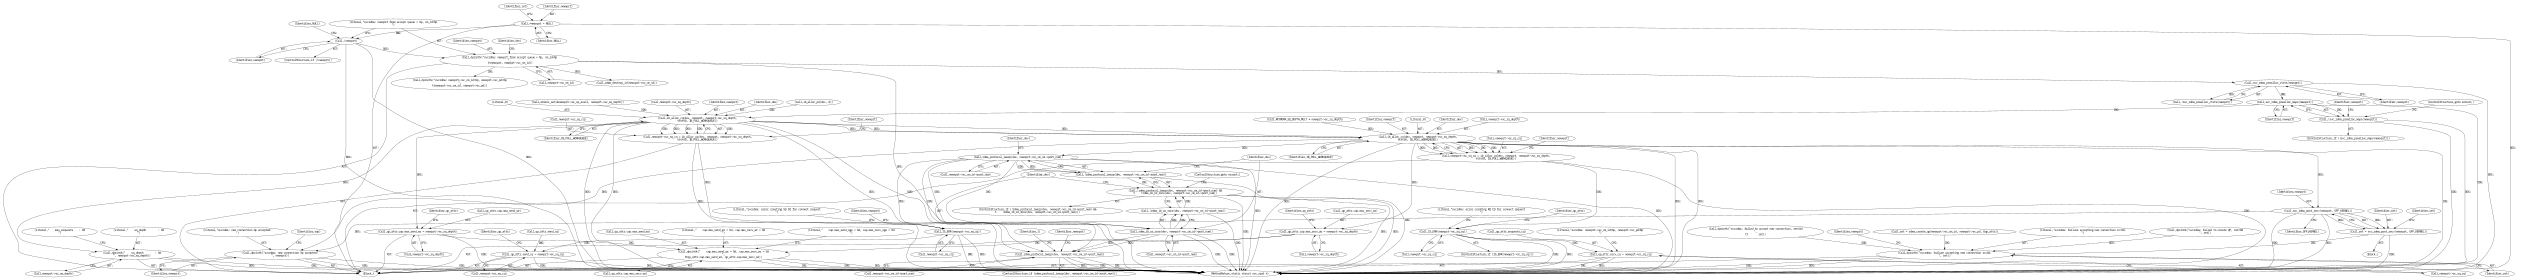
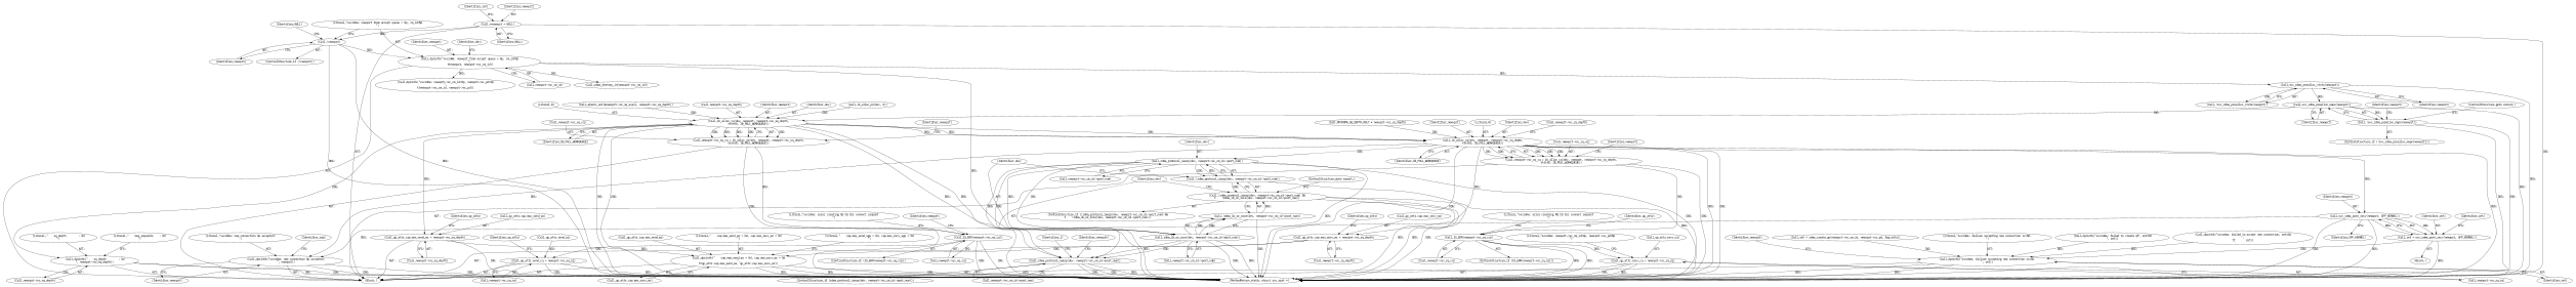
  digraph {
    fontname="IBM Plex Mono"
    node [fontname="IBM Plex Mono"]
    edge [fontname="IBM Plex Mono"]
    n1 [label="(Call,svc_rdma_prealloc_maps(newxprt))"]
    n2 [label="(Call,!svc_rdma_prealloc_maps(newxprt))"]
    n3 [label="(Call,ib_alloc_cq(dev, newxprt, newxprt->sc_sq_depth,\n\t\t\t\t\t0, IB_POLL_WORKQUEUE))"]
    n4 [label="(MethodReturn,static struct svc_xprt *)"]
    n5 [label="(Identifier,newxprt)"]
    n6 [label="(ControlStructure,if (!svc_rdma_prealloc_maps(newxprt)))"]
    n7 [label="(Call,newxprt->sc_sq_cq = ib_alloc_cq(dev, newxprt, newxprt->sc_sq_depth,\n\t\t\t\t\t0, IB_POLL_WORKQUEUE))"]
    n8 [label="(Call,ib_alloc_cq(dev, newxprt, newxprt->sc_rq_depth,\n\t\t\t\t\t0, IB_POLL_WORKQUEUE))"]
    n9 [label="(Call,qp_attr.cap.max_send_wr = newxprt->sc_sq_depth)"]
    n10 [label="(Call,dprintk(\"    sq_depth        : %d\n\", newxprt->sc_sq_depth))"]
    n11 [label="(Identifier,IB_POLL_WORKQUEUE)"]
    n12 [label="(Call,svc_rdma_prealloc_ctxts(newxprt))"]
    n13 [label="(Call,!svc_rdma_prealloc_ctxts(newxprt))"]
    n14 [label="(Identifier,newxprt)"]
    n15 [label="(Call,dprintk(\"svcrdma: newxprt from accept queue = %p, cm_id=%p\n\",\n \t\tnewxprt, newxprt->sc_cm_id))"]
    n16 [label="(Call,dprintk(\"svcrdma: newxprt->sc_cm_id=%p, newxprt->sc_pd=%p\n\",\n\t\tnewxprt->sc_cm_id, newxprt->sc_pd))"]
    n17 [label="(Call,newxprt->sc_cm_id)"]
    n18 [label="(Call,rdma_destroy_id(newxprt->sc_cm_id))"]
    n19 [label="(Block,)"]
    n20 [label="(Call,!newxprt)"]
    n21 [label="(Identifier,newxprt)"]
    n22 [label="(ControlStructure,if (!newxprt))"]
    n23 [label="(Call,*newxprt = NULL)"]
    n24 [label="(Identifier,NULL)"]
    n25 [label="(Call,IS_ERR(newxprt->sc_sq_cq))"]
    n26 [label="(Call,newxprt->sc_rq_cq = ib_alloc_cq(dev, newxprt, newxprt->sc_rq_depth,\n\t\t\t\t\t0, IB_POLL_WORKQUEUE))"]
    n27 [label="(Call,qp_attr.cap.max_recv_wr = newxprt->sc_rq_depth)"]
    n28 [label="(Call,rdma_protocol_iwarp(dev, newxprt->sc_cm_id->port_num))"]
    n29 [label="(Call,svc_rdma_post_recv(newxprt, GFP_KERNEL))"]
    n30 [label="(Call,dprintk(\"svcrdma: new connection %p accepted:\n\", newxprt))"]
    n31 [label="(Identifier,IB_POLL_WORKQUEUE)"]
    n32 [label="(Call,dprintk(\"    cap.max_send_wr = %d, cap.max_recv_wr = %d\n\",\n\t\tqp_attr.cap.max_send_wr, qp_attr.cap.max_recv_wr))"]
    n33 [label="(Call,newxprt->sc_sq_depth)"]
    n34 [label="(Call,newxprt->sc_sq_depth)"]
    n35 [label="(Call,qp_attr.send_cq = newxprt->sc_sq_cq)"]
    n36 [label="(Call,newxprt->sc_sq_cq)"]
+   n37 [label="(ControlStructure,if (IS_ERR(newxprt->sc_sq_cq)))"]
    n38 [label="(Call,newxprt->sc_sq_cq)"]
    n39 [label="(Call,IS_ERR(newxprt->sc_rq_cq))"]
    n40 [label="(Call,newxprt->sc_rq_depth)"]
    n41 [label="(Call,!rdma_protocol_iwarp(dev, newxprt->sc_cm_id->port_num))"]
    n42 [label="(Call,rdma_ib_or_roce(dev, newxprt->sc_cm_id->port_num))"]
    n43 [label="(Call,rdma_protocol_iwarp(dev, newxprt->sc_cm_id->port_num))"]
    n44 [label="(Call,newxprt->sc_cm_id->port_num)"]
    n45 [label="(Call,ret = svc_rdma_post_recv(newxprt, GFP_KERNEL))"]
    n46 [label="(Identifier,GFP_KERNEL)"]
    n47 [label="(Identifier,newxprt)"]
    n48 [label="(Call,qp_attr.recv_cq = newxprt->sc_rq_cq)"]
    n49 [label="(Call,newxprt->sc_rq_cq)"]
    n50 [label="(ControlStructure,if (IS_ERR(newxprt->sc_rq_cq)))"]
    n51 [label="(Call,newxprt->sc_rq_cq)"]
    n52 [label="(Call,qp_attr.cap.max_recv_wr)"]
    n53 [label="(Call,!rdma_protocol_iwarp(dev, newxprt->sc_cm_id->port_num) &&\n\t    !rdma_ib_or_roce(dev, newxprt->sc_cm_id->port_num))"]
    n54 [label="(Call,!rdma_ib_or_roce(dev, newxprt->sc_cm_id->port_num))"]
    n55 [label="(Call,newxprt->sc_cm_id->port_num)"]
    n56 [label="(ControlStructure,if (rdma_protocol_iwarp(dev, newxprt->sc_cm_id->port_num)))"]
    n57 [label="(Call,newxprt->sc_cm_id->port_num)"]
    n58 [label="(ControlStructure,if (!rdma_protocol_iwarp(dev, newxprt->sc_cm_id->port_num) &&\n\t    !rdma_ib_or_roce(dev, newxprt->sc_cm_id->port_num)))"]
    n59 [label="(Call,dprintk(\"svcrdma: failure accepting new connection rc=%d.\n\", ret))"]
    n60 [label="(Block,)"]
    n61 [label="(Identifier,ret)"]
    n62 [label="(Identifier,qp_attr)"]
    n63 [label="(Identifier,newxprt)"]
    n64 [label="(Identifier,newxprt)"]
    n65 [label="(Call,qp_attr.send_cq)"]
    n66 [label="(Literal,\"svcrdma: failure accepting new connection rc=%d.\n\")"]
    n67 [label="(Identifier,NULL)"]
    n68 [label="(Identifier,sap)"]
    n69 [label="(Identifier,qp_attr)"]
    n70 [label="(Call,dprintk(\"svcrdma: failed to create QP, ret=%d\n\", ret))"]
    n71 [label="(Call,newxprt->sc_rq_depth)"]
    n72 [label="(Identifier,ret)"]
    n73 [label="(Literal,0)"]
    n74 [label="(Call,dprintk(\"svcrdma: failed to accept new connection, ret=%d\n\",\n\t\t       ret))"]
    n75 [label="(Identifier,dev)"]
    n76 [label="(ControlStructure,goto errout;)"]
    n77 [label="(Call,atomic_set(&newxprt->sc_sq_avail, newxprt->sc_sq_depth))"]
    n78 [label="(Call,RPCRDMA_SQ_DEPTH_MULT * newxprt->sc_rq_depth)"]
    n79 [label="(Identifier,i)"]
    n80 [label="(Call,newxprt->sc_sq_cq)"]
    n81 [label="(Identifier,newxprt)"]
    n82 [label="(Literal,0)"]
    n83 [label="(Literal,\"svcrdma: error creating SQ CQ for connect request\n\")"]
    n84 [label="(Literal,\"    cap.max_send_wr = %d, cap.max_recv_wr = %d\n\")"]
    n85 [label="(Call,newxprt->sc_sq_depth)"]
    n86 [label="(Literal,\"svcrdma: error creating RQ CQ for connect request\n\")"]
    n87 [label="(Identifier,ret)"]
    n88 [label="(Literal,\"    cap.max_send_sge = %d, cap.max_recv_sge = %d\n\")"]
    n89 [label="(Identifier,qp_attr)"]
    n90 [label="(Call,qp_attr.cap.max_recv_wr)"]
    n91 [label="(Identifier,newxprt)"]
    n92 [label="(Identifier,qp_attr)"]
    n93 [label="(Identifier,dev)"]
    n94 [label="(ControlStructure,goto errout;)"]
    n95 [label="(Identifier,dev)"]
    n96 [label="(Identifier,ret)"]
    n97 [label="(Identifier,newxprt)"]
    n98 [label="(Identifier,dev)"]
    n99 [label="(Identifier,dev)"]
    n100 [label="(Identifier,newxprt)"]
    n101 [label="(Identifier,newxprt)"]
    n102 [label="(Call,qp_attr.cap.max_send_wr)"]
    n103 [label="(Identifier,newxprt)"]
    n104 [label="(Call,ib_alloc_pd(dev, 0))"]
    n105 [label="(Identifier,newxprt)"]
    n106 [label="(Literal,\"    sq_depth        : %d\n\")"]
    n107 [label="(Call,ret = rdma_create_qp(newxprt->sc_cm_id, newxprt->sc_pd, &qp_attr))"]
    n108 [label="(Literal,\"svcrdma: new connection %p accepted:\n\")"]
    n109 [label="(Call,newxprt->sc_rq_cq)"]
-   n110 [label="(Call,qp_attr.requests_cq)"]
+   n110 [label="(Call,qp_attr.recv_cq)"]
    n111 [label="(Identifier,newxprt)"]
    n112 [label="(Literal,\"    max_requests    : %d\n\")"]
    n113 [label="(Literal,\"svcrdma: newxprt from accept queue = %p, cm_id=%p\n\")"]
    n114 [label="(Call,qp_attr.cap.max_send_wr)"]
    n115 [label="(Literal,\"svcrdma: newxprt->sc_cm_id=%p, newxprt->sc_pd=%p\n\")"]
    n116 [label="(Identifier,newxprt)"]
    n117 [label="(Identifier,dev)"]
    n1 -> n2 [label="AST: "]
    n1 -> n2 [label="DDG: "]
    n1 -> n3 [label="DDG: "]
    n1 -> n4 [label="DDG: "]
    n1 -> n5 [label="CFG: "]
    n2 -> n1 [label="CFG: "]
    n2 -> n4 [label="DDG: "]
    n2 -> n4 [label="DDG: "]
    n2 -> n6 [label="AST: "]
    n3 -> n4 [label="DDG: "]
    n3 -> n4 [label="DDG: "]
    n3 -> n4 [label="DDG: "]
    n3 -> n4 [label="DDG: "]
    n3 -> n7 [label="AST: "]
    n3 -> n7 [label="DDG: "]
    n3 -> n7 [label="DDG: "]
    n3 -> n7 [label="DDG: "]
    n3 -> n7 [label="DDG: "]
    n3 -> n7 [label="DDG: "]
    n3 -> n8 [label="DDG: "]
    n3 -> n8 [label="DDG: "]
    n3 -> n8 [label="DDG: "]
    n3 -> n9 [label="DDG: "]
    n3 -> n10 [label="DDG: "]
    n3 -> n11 [label="CFG: "]
    n5 -> n1 [label="AST: "]
    n7 -> n3 [label="CFG: "]
    n7 -> n4 [label="DDG: "]
    n7 -> n19 [label="AST: "]
    n7 -> n25 [label="DDG: "]
    n8 -> n4 [label="DDG: "]
    n8 -> n4 [label="DDG: "]
    n8 -> n4 [label="DDG: "]
    n8 -> n4 [label="DDG: "]
    n8 -> n26 [label="AST: "]
    n8 -> n26 [label="DDG: "]
    n8 -> n26 [label="DDG: "]
    n8 -> n26 [label="DDG: "]
    n8 -> n26 [label="DDG: "]
    n8 -> n26 [label="DDG: "]
    n8 -> n27 [label="DDG: "]
    n8 -> n28 [label="DDG: "]
    n8 -> n29 [label="DDG: "]
    n8 -> n30 [label="DDG: "]
    n8 -> n31 [label="CFG: "]
    n9 -> n4 [label="DDG: "]
    n9 -> n19 [label="AST: "]
    n9 -> n32 [label="DDG: "]
    n9 -> n33 [label="CFG: "]
    n10 -> n4 [label="DDG: "]
    n10 -> n4 [label="DDG: "]
    n10 -> n19 [label="AST: "]
    n10 -> n34 [label="CFG: "]
    n11 -> n3 [label="AST: "]
    n12 -> n1 [label="DDG: "]
    n12 -> n4 [label="DDG: "]
    n12 -> n13 [label="AST: "]
    n12 -> n13 [label="DDG: "]
    n12 -> n14 [label="CFG: "]
    n13 -> n12 [label="CFG: "]
    n14 -> n12 [label="AST: "]
    n15 -> n4 [label="DDG: "]
    n15 -> n12 [label="DDG: "]
    n15 -> n16 [label="DDG: "]
    n15 -> n17 [label="CFG: "]
    n15 -> n18 [label="DDG: "]
    n15 -> n19 [label="AST: "]
    n17 -> n15 [label="AST: "]
    n20 -> n4 [label="DDG: "]
    n20 -> n4 [label="DDG: "]
    n20 -> n15 [label="DDG: "]
    n20 -> n21 [label="CFG: "]
    n20 -> n22 [label="AST: "]
    n21 -> n20 [label="AST: "]
    n23 -> n4 [label="DDG: "]
    n23 -> n19 [label="AST: "]
    n23 -> n20 [label="DDG: "]
    n23 -> n24 [label="CFG: "]
    n24 -> n23 [label="AST: "]
    n25 -> n4 [label="DDG: "]
    n25 -> n4 [label="DDG: "]
    n25 -> n35 [label="DDG: "]
    n25 -> n36 [label="CFG: "]
+   n25 -> n37 [label="AST: "]
    n26 -> n4 [label="DDG: "]
    n26 -> n8 [label="CFG: "]
    n26 -> n19 [label="AST: "]
    n26 -> n39 [label="DDG: "]
    n27 -> n19 [label="AST: "]
    n27 -> n32 [label="DDG: "]
    n27 -> n40 [label="CFG: "]
    n28 -> n4 [label="DDG: "]
    n28 -> n4 [label="DDG: "]
    n28 -> n41 [label="AST: "]
    n28 -> n41 [label="DDG: "]
    n28 -> n41 [label="DDG: "]
    n28 -> n42 [label="DDG: "]
    n28 -> n42 [label="DDG: "]
    n28 -> n43 [label="DDG: "]
    n28 -> n43 [label="DDG: "]
    n28 -> n44 [label="CFG: "]
    n29 -> n4 [label="DDG: "]
    n29 -> n4 [label="DDG: "]
    n29 -> n30 [label="DDG: "]
    n29 -> n45 [label="AST: "]
    n29 -> n45 [label="DDG: "]
    n29 -> n45 [label="DDG: "]
    n29 -> n46 [label="CFG: "]
    n30 -> n4 [label="DDG: "]
    n30 -> n4 [label="DDG: "]
    n30 -> n19 [label="AST: "]
    n30 -> n47 [label="CFG: "]
    n31 -> n8 [label="AST: "]
    n32 -> n4 [label="DDG: "]
    n32 -> n4 [label="DDG: "]
    n32 -> n4 [label="DDG: "]
    n32 -> n19 [label="AST: "]
    n32 -> n52 [label="CFG: "]
    n33 -> n9 [label="AST: "]
    n34 -> n10 [label="AST: "]
    n35 -> n4 [label="DDG: "]
    n35 -> n4 [label="DDG: "]
    n35 -> n19 [label="AST: "]
    n35 -> n38 [label="CFG: "]
    n36 -> n25 [label="AST: "]
    n38 -> n35 [label="AST: "]
    n39 -> n4 [label="DDG: "]
    n39 -> n4 [label="DDG: "]
    n39 -> n48 [label="DDG: "]
    n39 -> n49 [label="CFG: "]
    n39 -> n50 [label="AST: "]
    n40 -> n27 [label="AST: "]
    n41 -> n4 [label="DDG: "]
    n41 -> n28 [label="CFG: "]
    n41 -> n53 [label="AST: "]
    n41 -> n53 [label="DDG: "]
    n42 -> n4 [label="DDG: "]
    n42 -> n4 [label="DDG: "]
    n42 -> n43 [label="DDG: "]
    n42 -> n43 [label="DDG: "]
    n42 -> n54 [label="AST: "]
    n42 -> n54 [label="DDG: "]
    n42 -> n54 [label="DDG: "]
    n42 -> n55 [label="CFG: "]
    n43 -> n4 [label="DDG: "]
    n43 -> n4 [label="DDG: "]
    n43 -> n4 [label="DDG: "]
    n43 -> n56 [label="AST: "]
    n43 -> n57 [label="CFG: "]
    n44 -> n28 [label="AST: "]
    n45 -> n4 [label="DDG: "]
    n45 -> n29 [label="CFG: "]
    n45 -> n59 [label="DDG: "]
    n45 -> n60 [label="AST: "]
    n47 -> n30 [label="AST: "]
    n48 -> n4 [label="DDG: "]
    n48 -> n4 [label="DDG: "]
    n48 -> n19 [label="AST: "]
    n48 -> n51 [label="CFG: "]
    n49 -> n39 [label="AST: "]
    n51 -> n48 [label="AST: "]
    n52 -> n32 [label="AST: "]
    n53 -> n4 [label="DDG: "]
    n53 -> n4 [label="DDG: "]
    n53 -> n4 [label="DDG: "]
    n53 -> n41 [label="CFG: "]
    n53 -> n54 [label="CFG: "]
    n53 -> n58 [label="AST: "]
    n54 -> n4 [label="DDG: "]
    n54 -> n42 [label="CFG: "]
    n54 -> n53 [label="AST: "]
    n54 -> n53 [label="DDG: "]
    n55 -> n42 [label="AST: "]
    n57 -> n43 [label="AST: "]
    n59 -> n4 [label="DDG: "]
    n59 -> n4 [label="DDG: "]
    n59 -> n19 [label="AST: "]
    n59 -> n61 [label="CFG: "]
    n61 -> n59 [label="AST: "]
    n62 -> n35 [label="CFG: "]
    n63 -> n15 [label="AST: "]
    n64 -> n2 [label="CFG: "]
    n65 -> n35 [label="DDG: "]
    n66 -> n59 [label="AST: "]
    n67 -> n20 [label="CFG: "]
    n68 -> n30 [label="CFG: "]
    n69 -> n27 [label="CFG: "]
    n70 -> n59 [label="DDG: "]
    n71 -> n8 [label="AST: "]
    n72 -> n23 [label="CFG: "]
    n73 -> n3 [label="AST: "]
    n74 -> n59 [label="DDG: "]
    n75 -> n28 [label="AST: "]
    n76 -> n53 [label="CFG: "]
    n77 -> n3 [label="DDG: "]
    n78 -> n8 [label="DDG: "]
    n79 -> n43 [label="CFG: "]
    n80 -> n7 [label="AST: "]
    n81 -> n8 [label="AST: "]
    n82 -> n8 [label="AST: "]
    n83 -> n25 [label="CFG: "]
    n84 -> n32 [label="AST: "]
    n85 -> n3 [label="AST: "]
    n86 -> n39 [label="CFG: "]
    n87 -> n45 [label="AST: "]
    n88 -> n32 [label="CFG: "]
    n89 -> n9 [label="CFG: "]
    n90 -> n27 [label="AST: "]
    n91 -> n29 [label="AST: "]
    n92 -> n39 [label="CFG: "]
    n93 -> n41 [label="CFG: "]
    n93 -> n42 [label="AST: "]
    n94 -> n2 [label="CFG: "]
    n95 -> n15 [label="CFG: "]
    n96 -> n45 [label="CFG: "]
    n97 -> n3 [label="AST: "]
    n98 -> n43 [label="AST: "]
    n98 -> n53 [label="CFG: "]
    n99 -> n3 [label="AST: "]
    n100 -> n43 [label="CFG: "]
    n101 -> n25 [label="CFG: "]
    n102 -> n9 [label="AST: "]
    n103 -> n23 [label="AST: "]
    n104 -> n3 [label="DDG: "]
    n105 -> n59 [label="CFG: "]
    n106 -> n10 [label="AST: "]
    n107 -> n59 [label="DDG: "]
    n108 -> n30 [label="AST: "]
    n109 -> n26 [label="AST: "]
    n110 -> n48 [label="AST: "]
    n111 -> n26 [label="CFG: "]
    n112 -> n10 [label="CFG: "]
    n113 -> n15 [label="AST: "]
    n113 -> n20 [label="CFG: "]
    n114 -> n32 [label="AST: "]
    n115 -> n48 [label="CFG: "]
    n116 -> n7 [label="CFG: "]
    n117 -> n8 [label="AST: "]
  }
